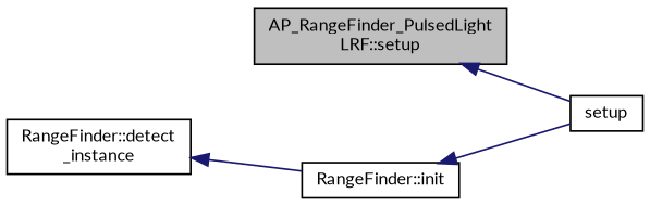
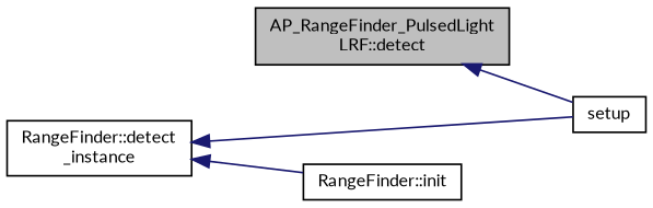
  digraph {
    fontname=Lato
    rankdir=LR
    node [color=black fillcolor=white fontname=Lato fontsize=10 shape=record style=filled]
    edge [color=midnightblue dir=back fontname=Lato fontsize=10 labelfontname=Helvetica labelfontsize=10 style=solid]
-   n1 [fillcolor=grey75 fontcolor=black height=0.2 label="AP_RangeFinder_PulsedLight\lLRF::setup" width=0.4]
+   n1 [fillcolor=grey75 fontcolor=black height=0.2 label="AP_RangeFinder_PulsedLight\lLRF::detect" width=0.4]
    n2 [height=0.2 label=setup width=0.4]
    n3 [height=0.2 label="RangeFinder::detect\l_instance" width=0.4]
    n4 [height=0.2 label="RangeFinder::init" width=0.4]
    n1 -> n2
    n3 -> n4
-   n4 -> n2
+   n3 -> n2
  }
